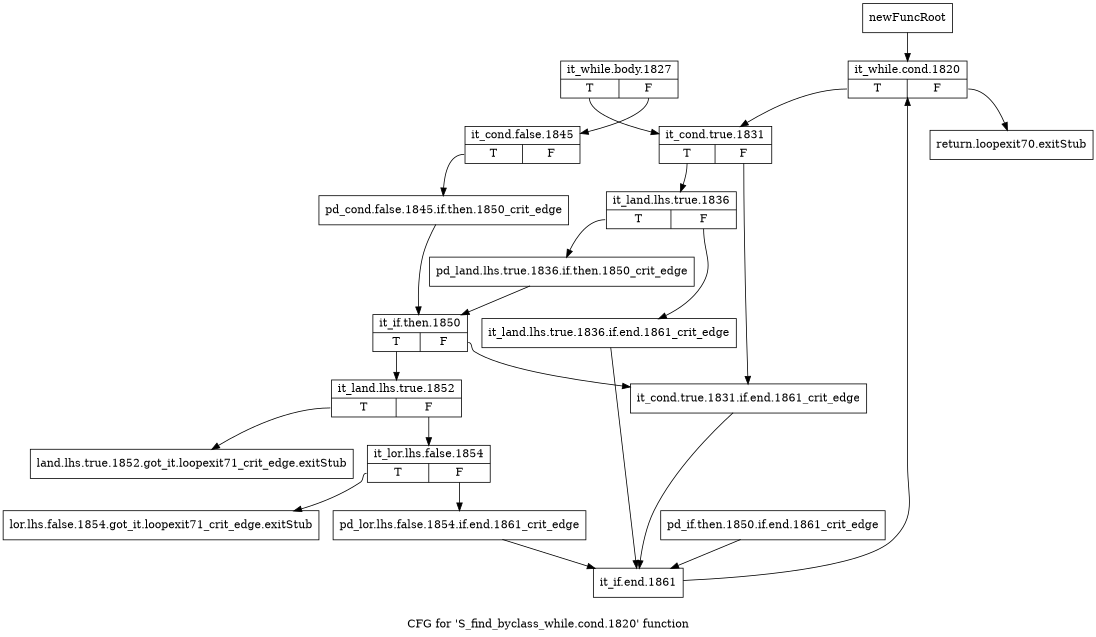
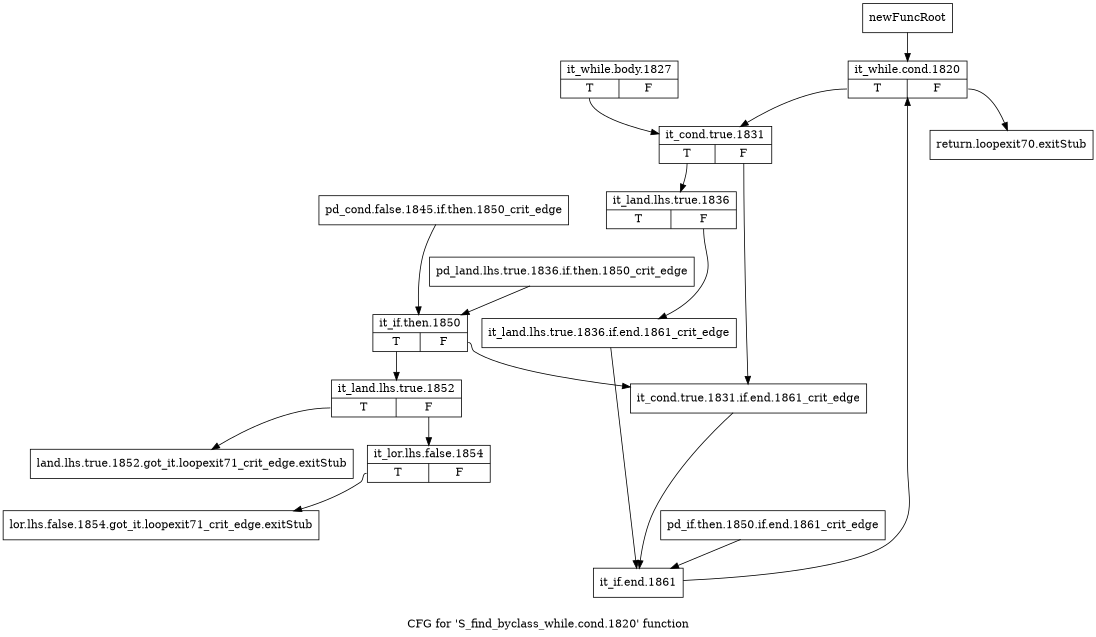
  digraph {
    label="CFG for 'S_find_byclass_while.cond.1820' function"
    node [shape=record]
    n1 [label="{newFuncRoot}"]
    n2 [label="{it_while.cond.1820|{<s0>T|<s1>F}}"]
    n3 [label="{return.loopexit70.exitStub}"]
    n4 [label="{it_cond.true.1831|{<s0>T|<s1>F}}"]
    n5 [label="{it_while.body.1827|{<s0>T|<s1>F}}"]
-   n6 [label="{it_cond.false.1845|{<s0>T|<s1>F}}"]
    n7 [label="{land.lhs.true.1852.got_it.loopexit71_crit_edge.exitStub}"]
    n8 [label="{lor.lhs.false.1854.got_it.loopexit71_crit_edge.exitStub}"]
    n9 [label="{it_land.lhs.true.1836|{<s0>T|<s1>F}}"]
    n10 [label="{it_cond.true.1831.if.end.1861_crit_edge}"]
    n11 [label="{pd_cond.false.1845.if.then.1850_crit_edge}"]
    n12 [label="{pd_land.lhs.true.1836.if.then.1850_crit_edge}"]
    n13 [label="{it_land.lhs.true.1836.if.end.1861_crit_edge}"]
    n14 [label="{it_if.end.1861}"]
    n15 [label="{it_if.then.1850|{<s0>T|<s1>F}}"]
    n16 [label="{it_land.lhs.true.1852|{<s0>T|<s1>F}}"]
    n17 [label="{it_lor.lhs.false.1854|{<s0>T|<s1>F}}"]
    n18 [label="{pd_if.then.1850.if.end.1861_crit_edge}"]
-   n19 [label="{pd_lor.lhs.false.1854.if.end.1861_crit_edge}"]
    n1 -> n2
    n2 -> n3 [tailport=s1]
    n2 -> n4 [tailport=s0]
    n4 -> n9 [tailport=s0]
    n4 -> n10 [tailport=s1]
    n5 -> n4 [tailport=s0]
-   n5 -> n6 [tailport=s1]
-   n6 -> n11 [tailport=s0]
-   n9 -> n12 [tailport=s0]
    n9 -> n13 [tailport=s1]
    n10 -> n14
    n11 -> n15
    n12 -> n15
    n13 -> n14
    n14 -> n2
    n15 -> n10 [tailport=s1]
    n15 -> n16 [tailport=s0]
    n16 -> n7 [tailport=s0]
    n16 -> n17 [tailport=s1]
    n17 -> n8 [tailport=s0]
-   n17 -> n19 [tailport=s1]
    n18 -> n14
-   n19 -> n14
  }
